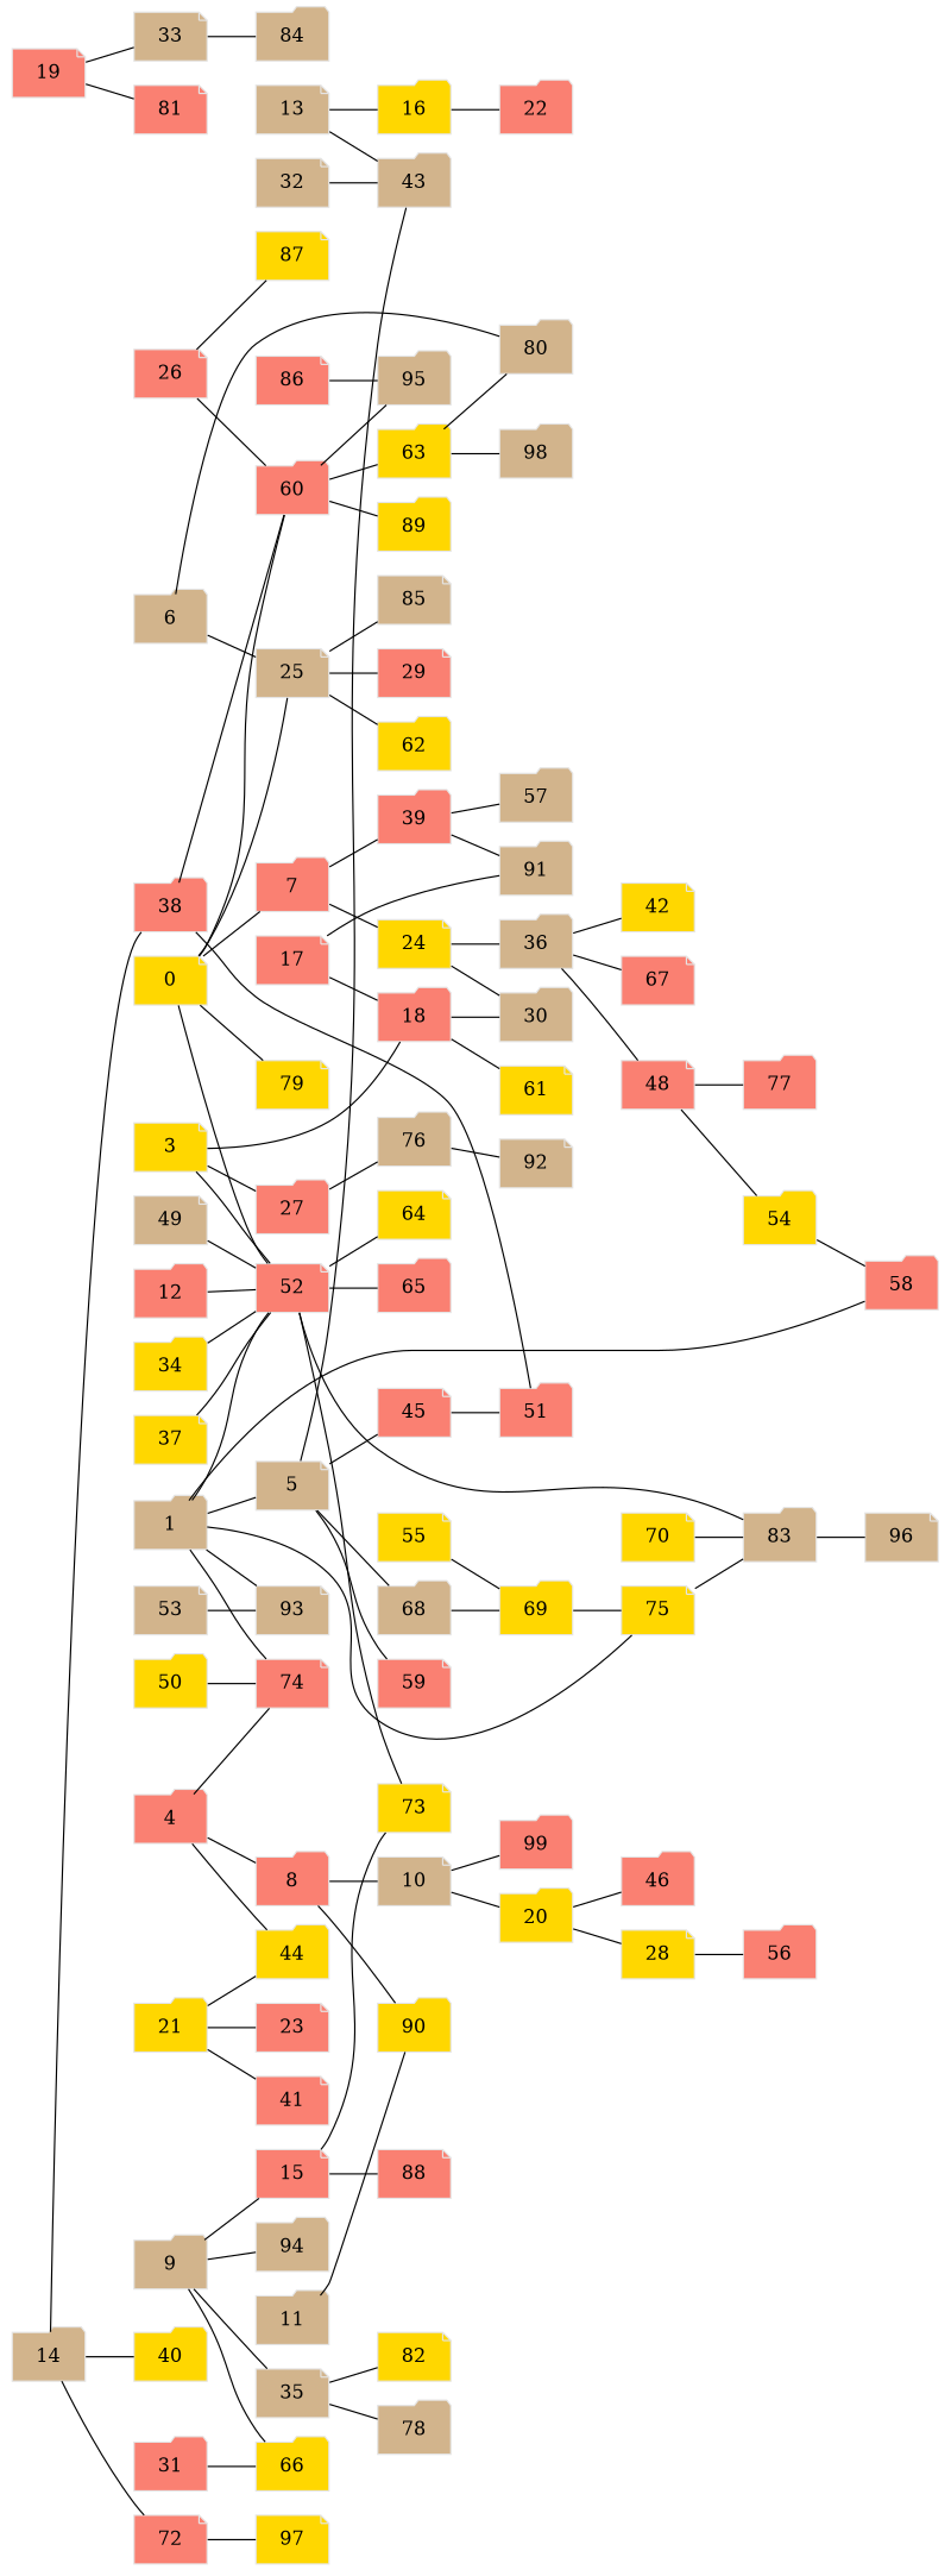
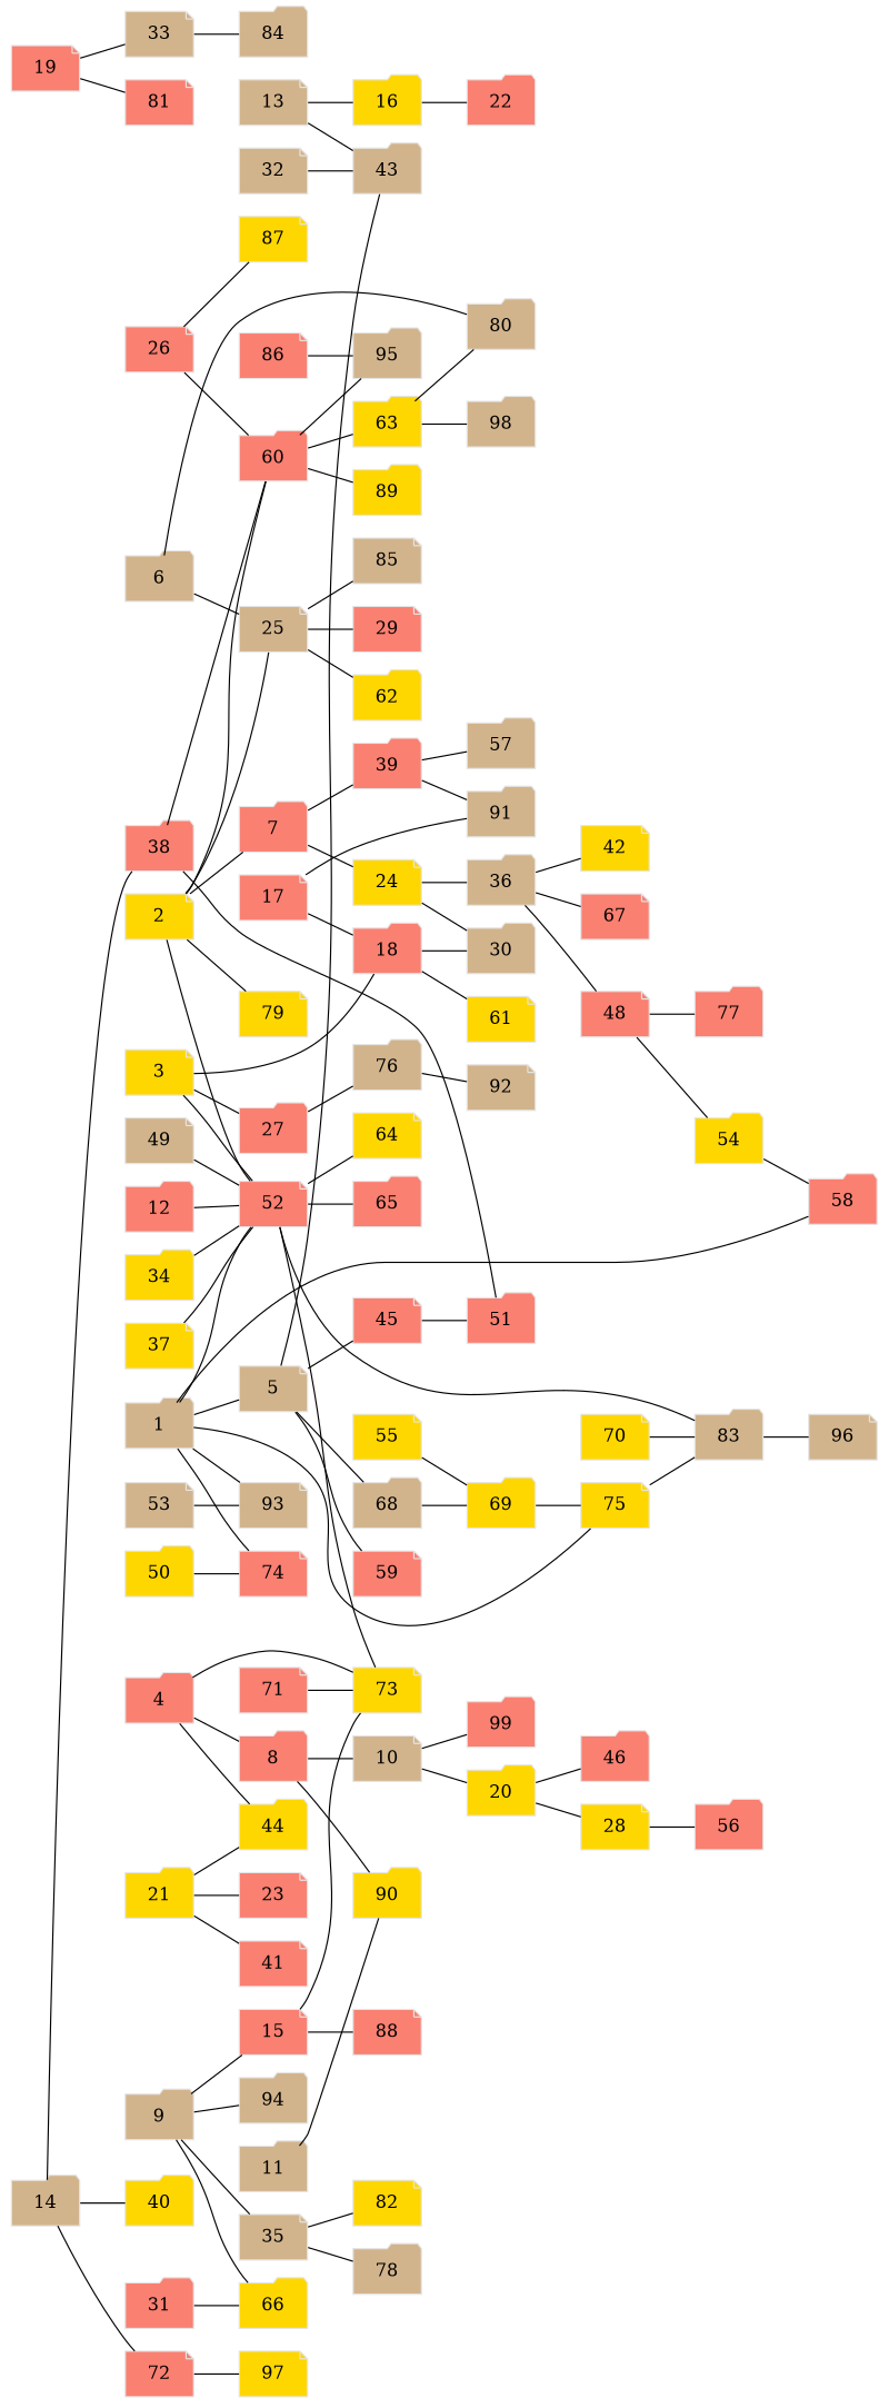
  graph {
    rankdir=LR
    node [color=gray90 fillcolor=salmon shape=folder style=filled]
    edge [weight=1.0]
    1 [fillcolor=tan]
    5 [fillcolor=tan shape=note]
    52 [shape=note]
    58
    74 [shape=note]
    75 [fillcolor=gold shape=note]
    93 [fillcolor=tan shape=note]
    43 [fillcolor=tan]
    45 [shape=note]
    59 [shape=note]
    68 [fillcolor=tan]
    73 [fillcolor=gold shape=note]
    64 [fillcolor=gold shape=note]
    65
    83 [fillcolor=tan]
-   2 [fillcolor=gold shape=note label=0]
+   2 [fillcolor=gold shape=note]
    7
    25 [fillcolor=tan shape=note]
    60
    79 [fillcolor=gold shape=note]
    24 [fillcolor=gold shape=note]
    39
    29 [shape=note]
    62 [fillcolor=gold]
    85 [fillcolor=tan shape=note]
    63 [fillcolor=gold]
    89 [fillcolor=gold]
    95 [fillcolor=tan]
    3 [fillcolor=gold shape=note]
    18
    27
    30 [fillcolor=tan]
    61 [fillcolor=gold shape=note]
    76 [fillcolor=tan]
    4
    8
    44 [fillcolor=gold]
    10 [fillcolor=tan shape=note]
    90 [fillcolor=gold]
    51
    69 [fillcolor=gold]
    6 [fillcolor=tan]
    80 [fillcolor=tan]
    36 [fillcolor=tan]
    91 [fillcolor=tan]
    57 [fillcolor=tan]
    20 [fillcolor=gold]
    99
    9 [fillcolor=tan]
    15 [shape=note]
    35 [fillcolor=tan shape=note]
    66 [fillcolor=gold]
    94 [fillcolor=tan]
    88 [shape=note]
    78 [fillcolor=tan]
    82 [fillcolor=gold shape=note]
    28 [fillcolor=gold shape=note]
    46
    11 [fillcolor=tan]
    12
    13 [fillcolor=tan shape=note]
    16 [fillcolor=gold]
    22
    14 [fillcolor=tan]
    38
    40 [fillcolor=gold]
    72 [shape=note]
    97 [fillcolor=gold shape=note]
    17 [shape=note]
    19 [shape=note]
    33 [fillcolor=tan shape=note]
    81 [shape=note]
    84 [fillcolor=tan]
    56
    21 [fillcolor=gold]
    23 [shape=note]
    41 [shape=note]
    42 [fillcolor=gold shape=note]
    48 [shape=note]
    67 [shape=note]
    26 [shape=note]
    87 [fillcolor=gold shape=note]
    92 [fillcolor=tan shape=note]
    31
    32 [fillcolor=tan shape=note]
    34 [fillcolor=gold]
    54 [fillcolor=gold]
    77
    37 [fillcolor=gold shape=note]
    49 [fillcolor=tan shape=note]
    50 [fillcolor=gold]
    96 [fillcolor=tan shape=note]
    53 [fillcolor=tan shape=note]
    55 [fillcolor=gold shape=note]
    98 [fillcolor=tan]
    70 [fillcolor=gold shape=note]
+   71 [shape=note]
    86 [shape=note]
    1 -- 5
    1 -- 52
    1 -- 58
    1 -- 74
    1 -- 75
    1 -- 93
    5 -- 43
    5 -- 45
    5 -- 59
    5 -- 68
    52 -- 73
    52 -- 64
    52 -- 65
    52 -- 83
    75 -- 83
    45 -- 51
    68 -- 69
    83 -- 96
    2 -- 52
    2 -- 7
    2 -- 25
    2 -- 60
    2 -- 79
    7 -- 24
    7 -- 39
    25 -- 29
    25 -- 62
    25 -- 85
    60 -- 63
    60 -- 89
    60 -- 95
    24 -- 30
    24 -- 36
    39 -- 91
    39 -- 57
    63 -- 80
    63 -- 98
    3 -- 52
    3 -- 18
    3 -- 27
    18 -- 30
    18 -- 61
    27 -- 76
    76 -- 92
-   4 -- 74
+   4 -- 73
    4 -- 8
    4 -- 44
    8 -- 10
    8 -- 90
    10 -- 20
    10 -- 99
    69 -- 75
    6 -- 25
    6 -- 80
    36 -- 42
    36 -- 48
    36 -- 67
    20 -- 28
    20 -- 46
    9 -- 15
    9 -- 35
    9 -- 66
    9 -- 94
    15 -- 73
    15 -- 88
    35 -- 78
    35 -- 82
    28 -- 56
    11 -- 90
    12 -- 52
    13 -- 43
    13 -- 16
    16 -- 22
    14 -- 38
    14 -- 40
    14 -- 72
    38 -- 60
    38 -- 51
    72 -- 97
    17 -- 18
    17 -- 91
    19 -- 33
    19 -- 81
    33 -- 84
    21 -- 44
    21 -- 23
    21 -- 41
    48 -- 54
    48 -- 77
    26 -- 60
    26 -- 87
    31 -- 66
    32 -- 43
    34 -- 52
    54 -- 58
    37 -- 52
    49 -- 52
    50 -- 74
    53 -- 93
    55 -- 69
    70 -- 83
+   71 -- 73
    86 -- 95
  }
